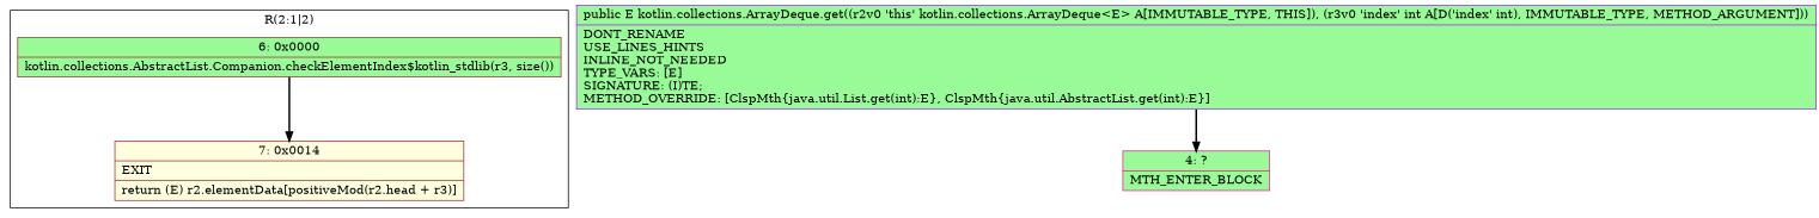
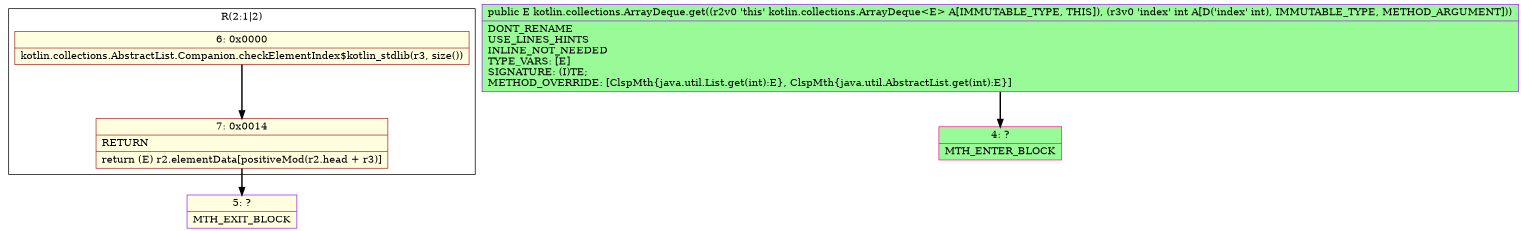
  digraph {
    node [color=brown fillcolor=lightyellow shape=record style=filled]
    edge [style=bold]
-   n1 [fillcolor=palegreen label="{6\:\ 0x0000|kotlin.collections.AbstractList.Companion.checkElementIndex$kotlin_stdlib(r3, size())\l}"]
-   n2 [label="{7\:\ 0x0014|EXIT\l|return (E) r2.elementData[positiveMod(r2.head + r3)]\l}"]
+   n1 [label="{6\:\ 0x0000|kotlin.collections.AbstractList.Companion.checkElementIndex$kotlin_stdlib(r3, size())\l}"]
+   n2 [label="{7\:\ 0x0014|RETURN\l|return (E) r2.elementData[positiveMod(r2.head + r3)]\l}"]
+   n3 [color=purple label="{5\:\ ?|MTH_EXIT_BLOCK\l}"]
    n4 [color=deeppink fillcolor=palegreen label="{4\:\ ?|MTH_ENTER_BLOCK\l}"]
    n5 [color=purple fillcolor=palegreen label="{public E kotlin.collections.ArrayDeque.get((r2v0 'this' kotlin.collections.ArrayDeque\<E\> A[IMMUTABLE_TYPE, THIS]), (r3v0 'index' int A[D('index' int), IMMUTABLE_TYPE, METHOD_ARGUMENT]))  | DONT_RENAME\lUSE_LINES_HINTS\lINLINE_NOT_NEEDED\lTYPE_VARS: [E]\lSIGNATURE: (I)TE;\lMETHOD_OVERRIDE: [ClspMth\{java.util.List.get(int):E\}, ClspMth\{java.util.AbstractList.get(int):E\}]\l}"]
    subgraph cluster_1 {
      label="R(2:1|2)"
      n1
      n2
    }
    n1 -> n2
+   n2 -> n3
    n5 -> n4
  }
